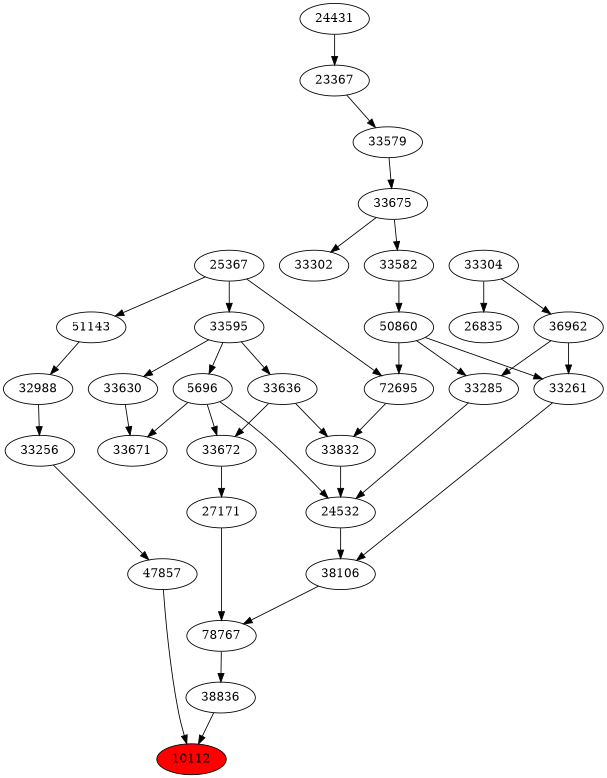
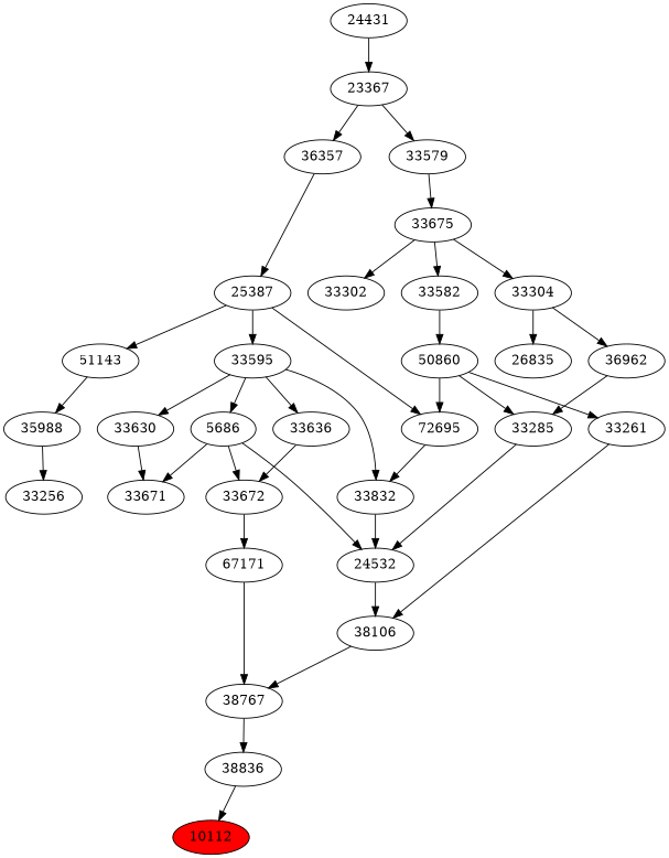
  strict digraph {
    n1 [fillcolor=red label=10112 style=filled]
-   n2 [label=47857]
    n3 [label=38836]
    n4 [label=33256]
-   n5 [label=78767]
-   n6 [label=32988]
+   n5 [label=38767]
+   n6 [label=35988]
    n7 [label=38106]
-   n8 [label=27171]
+   n8 [label=67171]
    n9 [label=51143]
    n10 [label=33261]
    n11 [label=24532]
    n12 [label=33672]
    n13 [label=33302]
    n14 [label=36962]
    n15 [label=33285]
    n16 [label=26835]
-   n17 [label=5696]
+   n17 [label=5686]
    n18 [label=33671]
    n19 [label=33832]
    n20 [label=33636]
    n21 [label=33675]
    n22 [label=33304]
    n23 [label=33582]
    n24 [label=50860]
    n25 [label=72695]
    n26 [label=33595]
    n27 [label=33630]
    n28 [label=33579]
-   n29 [label=25367]
+   n29 [label=25387]
    n30 [label=23367]
+   n31 [label=36357]
    n32 [label=24431]
-   n2 -> n1
    n3 -> n1
-   n4 -> n2
    n5 -> n3
    n6 -> n4
    n7 -> n5
    n8 -> n5
    n9 -> n6
    n10 -> n7
    n11 -> n7
    n12 -> n8
-   n14 -> n10
    n14 -> n15
    n15 -> n11
    n17 -> n11
    n17 -> n12
    n17 -> n18
    n19 -> n11
    n20 -> n12
    n21 -> n13
+   n21 -> n22
    n21 -> n23
    n22 -> n14
    n22 -> n16
    n23 -> n24
    n24 -> n10
    n24 -> n15
    n24 -> n25
    n25 -> n19
    n26 -> n17
-   n20 -> n19
+   n26 -> n19
    n26 -> n20
    n26 -> n27
    n27 -> n18
    n28 -> n21
    n29 -> n9
    n29 -> n25
    n29 -> n26
    n30 -> n28
+   n30 -> n31
+   n31 -> n29
    n32 -> n30
  }
